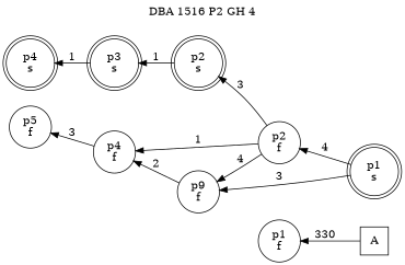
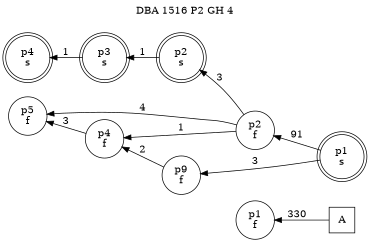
  digraph {
    label=" DBA 1516 P2 GH 4 "
    labelloc=tl
    rankdir=RL
    node [shape=circle]
    n1 [label=A shape=square]
    n2 [label="p1\nf"]
    n3 [label="p1\ns" shape=doublecircle]
    n4 [label="p2\nf"]
    n5 [label="p9\nf"]
    n6 [label="p4\nf"]
    n7 [label="p2\ns" shape=doublecircle]
    n8 [label="p5\nf"]
    n9 [label="p3\ns" shape=doublecircle]
    n10 [label="p4\ns" shape=doublecircle]
    n1 -> n2 [label=330]
-   n3 -> n4 [label=4]
+   n3 -> n4 [label=91]
    n3 -> n5 [label=3]
-   n4 -> n5 [label=4]
+   n4 -> n8 [label=4]
    n4 -> n6 [label=1]
    n4 -> n7 [label=3]
    n5 -> n6 [label=2]
    n6 -> n8 [label=3]
    n7 -> n9 [label=1]
    n9 -> n10 [label=1]
  }
